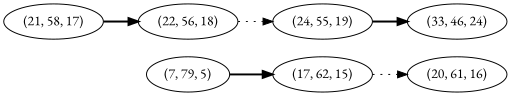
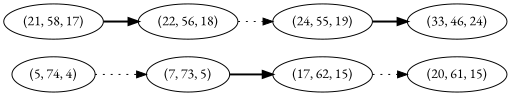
  digraph {
    fontname="EB Garamond"
    rankdir=LR
    node [fontname="EB Garamond"]
    edge [fontname="EB Garamond" style=dotted]
-   "(7, 73, 5)" [label="(7, 79, 5)"]
+   "(5, 74, 4)"
+   "(7, 73, 5)"
    "(17, 62, 15)"
-   "(20, 61, 16)"
+   "(20, 61, 16)" [label="(20, 61, 15)"]
    "(21, 58, 17)"
    "(22, 56, 18)"
    "(24, 55, 19)"
    "(33, 46, 24)"
+   "(5, 74, 4)" -> "(7, 73, 5)"
    "(7, 73, 5)" -> "(17, 62, 15)" [style=bold]
    "(17, 62, 15)" -> "(20, 61, 16)"
    "(21, 58, 17)" -> "(22, 56, 18)" [style=bold]
    "(22, 56, 18)" -> "(24, 55, 19)"
    "(24, 55, 19)" -> "(33, 46, 24)" [style=bold]
  }
